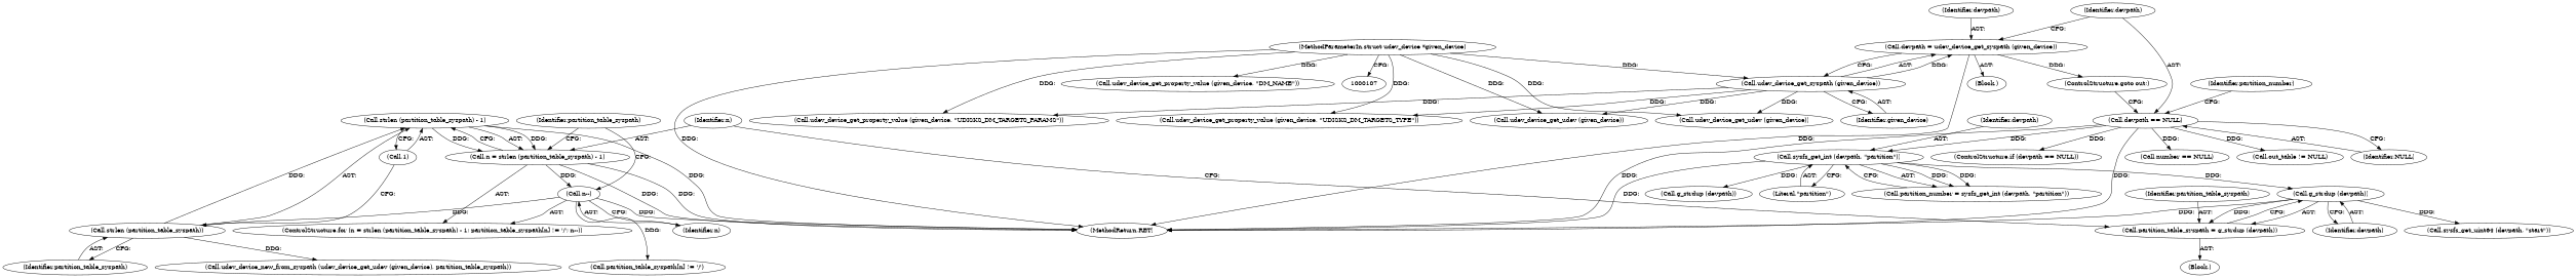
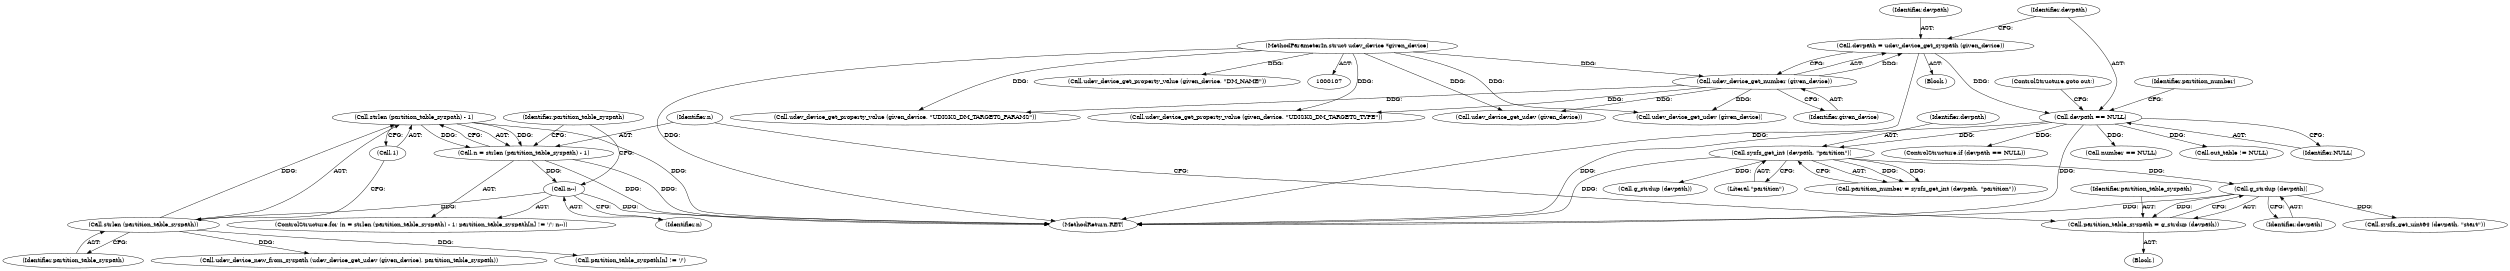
  digraph {
    n1 [label="(Call,strlen (partition_table_syspath) - 1)"]
    n2 [label="(Call,n = strlen (partition_table_syspath) - 1)"]
    n3 [label="(Call,1)"]
    n4 [label="(MethodReturn,RET)"]
    n5 [label="(Call,n--)"]
    n6 [label="(ControlStructure,for (n = strlen (partition_table_syspath) - 1; partition_table_syspath[n] != '/'; n--))"]
    n7 [label="(Call,strlen (partition_table_syspath))"]
    n8 [label="(Identifier,partition_table_syspath)"]
    n9 [label="(Call,udev_device_new_from_syspath (udev_device_get_udev (given_device), partition_table_syspath))"]
    n10 [label="(Call,partition_table_syspath[n] != '/')"]
    n11 [label="(Call,partition_table_syspath = g_strdup (devpath))"]
    n12 [label="(Call,g_strdup (devpath))"]
    n13 [label="(Block,)"]
    n14 [label="(Identifier,devpath)"]
    n15 [label="(Call,sysfs_get_uint64 (devpath, \"start\"))"]
    n16 [label="(Call,sysfs_get_int (devpath, \"partition\"))"]
    n17 [label="(Literal,\"partition\")"]
    n18 [label="(Call,partition_number = sysfs_get_int (devpath, \"partition\"))"]
    n19 [label="(Call,g_strdup (devpath))"]
    n20 [label="(Call,devpath == NULL)"]
    n21 [label="(Call,number == NULL)"]
    n22 [label="(Call,out_table != NULL)"]
    n23 [label="(Identifier,NULL)"]
    n24 [label="(ControlStructure,if (devpath == NULL))"]
    n25 [label="(Call,devpath = udev_device_get_syspath (given_device))"]
-   n26 [label="(Call,udev_device_get_syspath (given_device))"]
+   n26 [label="(Call,udev_device_get_number (given_device))"]
    n27 [label="(Block,)"]
    n28 [label="(Call,udev_device_get_udev (given_device))"]
    n29 [label="(Identifier,given_device)"]
    n30 [label="(Call,udev_device_get_property_value (given_device, \"UDISKS_DM_TARGETS_TYPE\"))"]
    n31 [label="(Call,udev_device_get_property_value (given_device, \"UDISKS_DM_TARGETS_PARAMS\"))"]
    n32 [label="(Call,udev_device_get_udev (given_device))"]
    n33 [label="(MethodParameterIn,struct udev_device *given_device)"]
    n34 [label="(Call,udev_device_get_property_value (given_device, \"DM_NAME\"))"]
    1000107
    n36 [label="(Identifier,n)"]
    n37 [label="(Identifier,devpath)"]
    n38 [label="(Identifier,partition_number)"]
    n39 [label="(Identifier,n)"]
    n40 [label="(Identifier,partition_table_syspath)"]
    n41 [label="(Identifier,devpath)"]
    n42 [label="(Identifier,partition_table_syspath)"]
    n43 [label="(Identifier,devpath)"]
    n44 [label="(ControlStructure,goto out;)"]
    n1 -> n2 [label="AST: "]
    n1 -> n2 [label="DDG: "]
    n1 -> n2 [label="DDG: "]
    n1 -> n3 [label="CFG: "]
    n1 -> n4 [label="DDG: "]
    n2 -> n1 [label="CFG: "]
    n2 -> n4 [label="DDG: "]
    n2 -> n4 [label="DDG: "]
    n2 -> n5 [label="DDG: "]
    n2 -> n6 [label="AST: "]
    n3 -> n1 [label="AST: "]
    n3 -> n7 [label="CFG: "]
    n5 -> n4 [label="DDG: "]
    n5 -> n6 [label="AST: "]
    n5 -> n7 [label="DDG: "]
    n5 -> n36 [label="CFG: "]
    n7 -> n1 [label="AST: "]
    n7 -> n1 [label="DDG: "]
    n7 -> n8 [label="CFG: "]
    n7 -> n9 [label="DDG: "]
-   n5 -> n10 [label="DDG: "]
+   n7 -> n10 [label="DDG: "]
    n8 -> n7 [label="AST: "]
    n11 -> n12 [label="CFG: "]
    n11 -> n13 [label="AST: "]
    n12 -> n4 [label="DDG: "]
    n12 -> n11 [label="AST: "]
    n12 -> n11 [label="DDG: "]
    n12 -> n14 [label="CFG: "]
    n12 -> n15 [label="DDG: "]
    n14 -> n12 [label="AST: "]
    n16 -> n4 [label="DDG: "]
    n16 -> n12 [label="DDG: "]
    n16 -> n17 [label="CFG: "]
    n16 -> n18 [label="AST: "]
    n16 -> n18 [label="DDG: "]
    n16 -> n18 [label="DDG: "]
    n16 -> n19 [label="DDG: "]
    n17 -> n16 [label="AST: "]
    n18 -> n16 [label="CFG: "]
    n20 -> n4 [label="DDG: "]
    n20 -> n4 [label="DDG: "]
    n20 -> n16 [label="DDG: "]
    n20 -> n21 [label="DDG: "]
    n20 -> n22 [label="DDG: "]
    n20 -> n23 [label="CFG: "]
    n20 -> n24 [label="DDG: "]
    n23 -> n20 [label="AST: "]
    n25 -> n4 [label="DDG: "]
-   n25 -> n44 [label="DDG: "]
+   n25 -> n20 [label="DDG: "]
    n25 -> n26 [label="CFG: "]
    n25 -> n27 [label="AST: "]
    n26 -> n25 [label="AST: "]
    n26 -> n25 [label="DDG: "]
    n26 -> n28 [label="DDG: "]
    n26 -> n29 [label="CFG: "]
    n26 -> n30 [label="DDG: "]
    n26 -> n31 [label="DDG: "]
    n26 -> n32 [label="DDG: "]
    n29 -> n26 [label="AST: "]
    n33 -> n4 [label="DDG: "]
    n33 -> n26 [label="DDG: "]
    n33 -> n28 [label="DDG: "]
    n33 -> n30 [label="DDG: "]
    n33 -> n31 [label="DDG: "]
    n33 -> n32 [label="DDG: "]
    n33 -> n34 [label="DDG: "]
-   n33 -> 1000107 [label="CFG: "]
+   n33 -> 1000107 [label="AST: "]
    n36 -> n5 [label="AST: "]
    n37 -> n25 [label="AST: "]
    n38 -> n20 [label="CFG: "]
    n39 -> n2 [label="AST: "]
    n39 -> n11 [label="CFG: "]
    n40 -> n2 [label="CFG: "]
    n40 -> n5 [label="CFG: "]
    n41 -> n16 [label="AST: "]
    n42 -> n11 [label="AST: "]
    n43 -> n20 [label="AST: "]
    n43 -> n25 [label="CFG: "]
    n44 -> n20 [label="CFG: "]
  }
